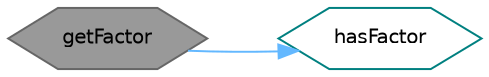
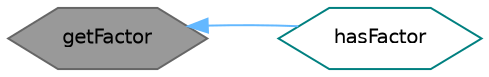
  digraph {
    rankdir=LR
    node [fontname=Helvetica fontsize=10 shape=hexagon style=filled]
    n1 [color=gray40 fillcolor=grey60 fontcolor=black height=0.2 label=getFactor width=0.4]
    n2 [color=teal fillcolor=white height=0.2 label=hasFactor width=0.4]
-   n1 -> n2 [color=steelblue1 fontname=Helvetica fontsize=10 labelfontname=Helvetica labelfontsize=10 style=solid]
+   n2 -> n1 [color=steelblue1 fontname=Helvetica fontsize=10 labelfontname=Helvetica labelfontsize=10 style=solid]
  }
